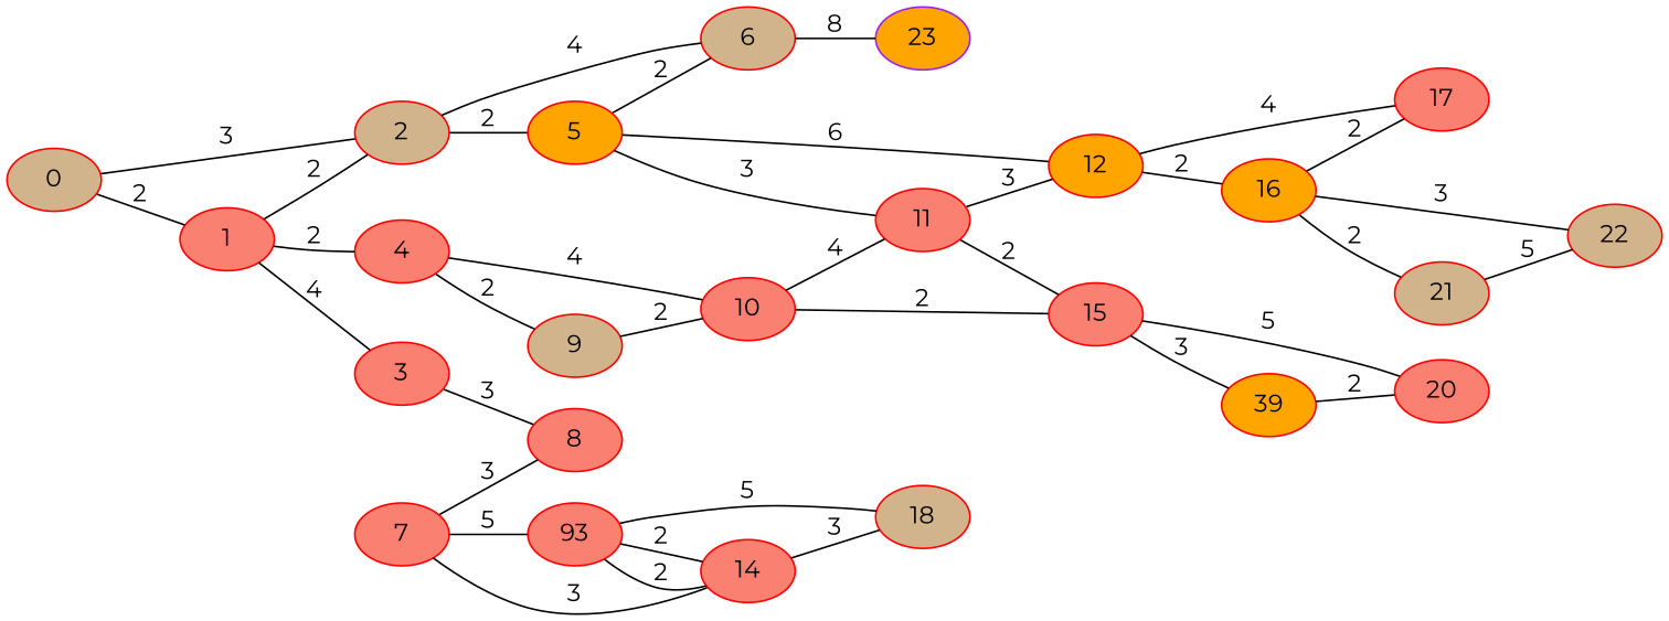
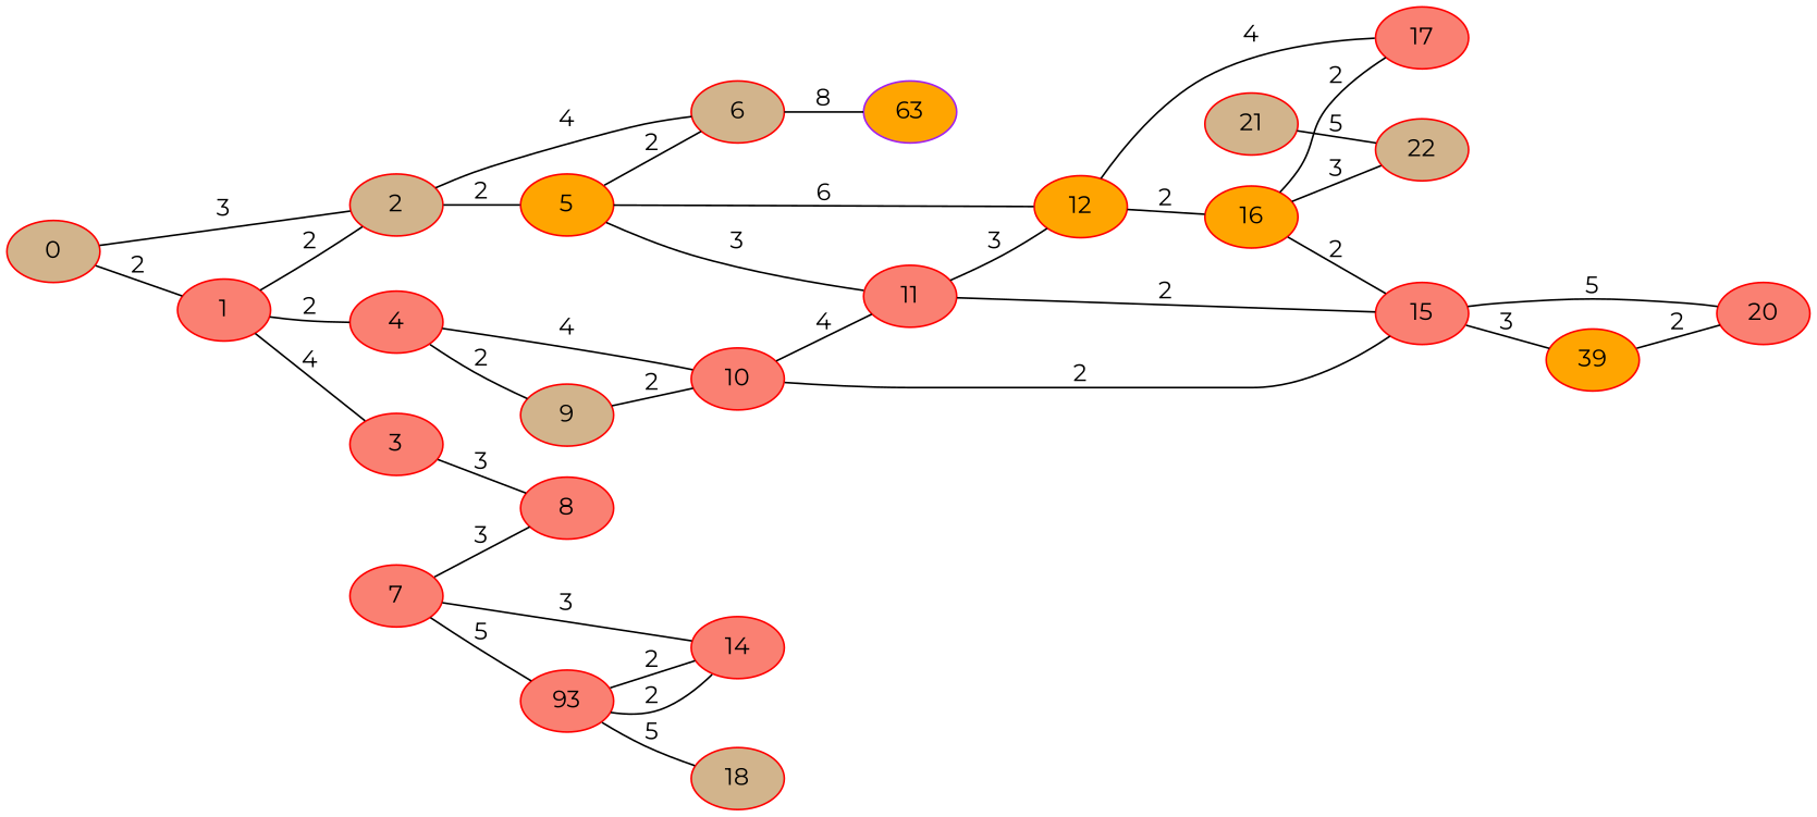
  graph {
    fontname=Montserrat
    rankdir=LR
    node [color=red fillcolor=salmon fontname=Montserrat style=filled weight=1]
    edge [fontname=Montserrat]
    0 [fillcolor=tan]
    1
    2 [fillcolor=tan]
    3
    4
    5 [fillcolor=orange]
    6 [fillcolor=tan]
    8
    9 [fillcolor=tan]
    10
    11
    12 [fillcolor=orange]
-   23 [color=purple fillcolor=orange weight=4]
+   23 [color=purple fillcolor=orange weight=4 label=63]
    7
    n15 [label=93]
    14
    15
    16 [fillcolor=orange]
    17
    18 [fillcolor=tan]
    n21 [fillcolor=orange label=39]
    20
    21 [fillcolor=tan]
    22 [fillcolor=tan]
    0 -- 1 [label=2]
    0 -- 2 [label=3]
    1 -- 2 [label=2]
    1 -- 3 [label=4]
    1 -- 4 [label=2]
    2 -- 5 [label=2]
    2 -- 6 [label=4]
    3 -- 8 [label=3]
    4 -- 9 [label=2]
    4 -- 10 [label=4]
    5 -- 6 [label=2]
    5 -- 11 [label=3]
    5 -- 12 [label=6]
    6 -- 23 [label=8]
    9 -- 10 [label=2]
    10 -- 11 [label=4]
    10 -- 15 [label=2]
    11 -- 12 [label=3]
    11 -- 15 [label=2]
    12 -- 16 [label=2]
    12 -- 17 [label=4]
    7 -- 8 [label=3]
    7 -- n15 [label=5]
    7 -- 14 [label=3]
    n15 -- 14 [label=2]
    n15 -- 14 [label=2]
    n15 -- 18 [label=5]
-   14 -- 18 [label=3]
    15 -- n21 [label=3]
    15 -- 20 [label=5]
    16 -- 17 [label=2]
-   16 -- 21 [label=2]
+   16 -- 15 [label=2]
    16 -- 22 [label=3]
    n21 -- 20 [label=2]
    21 -- 22 [label=5]
  }
